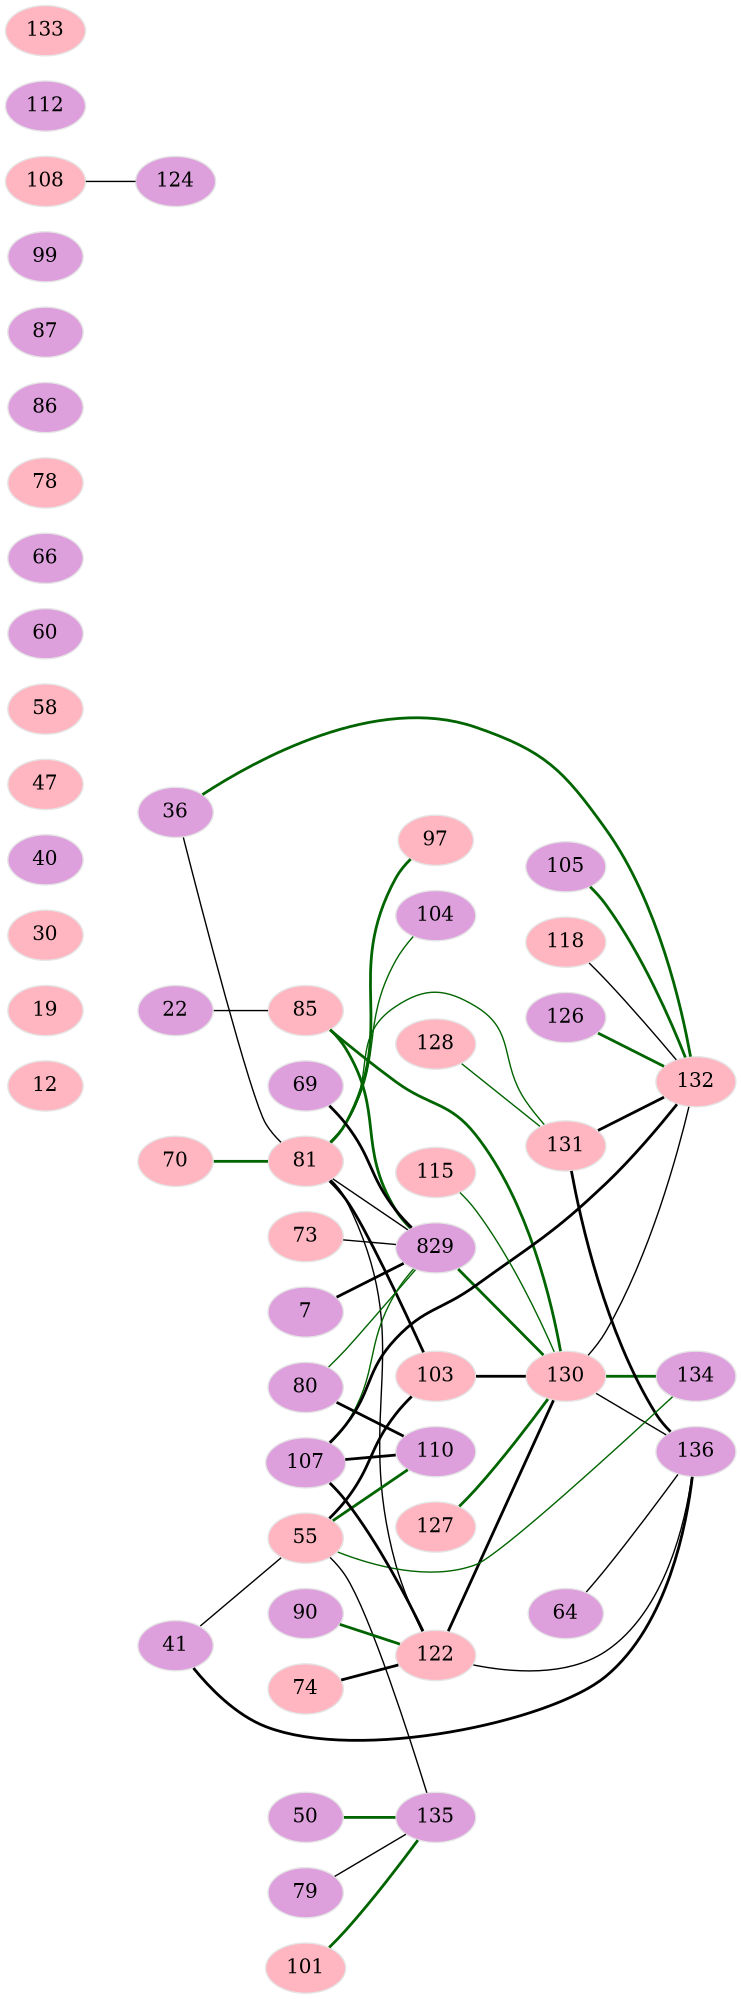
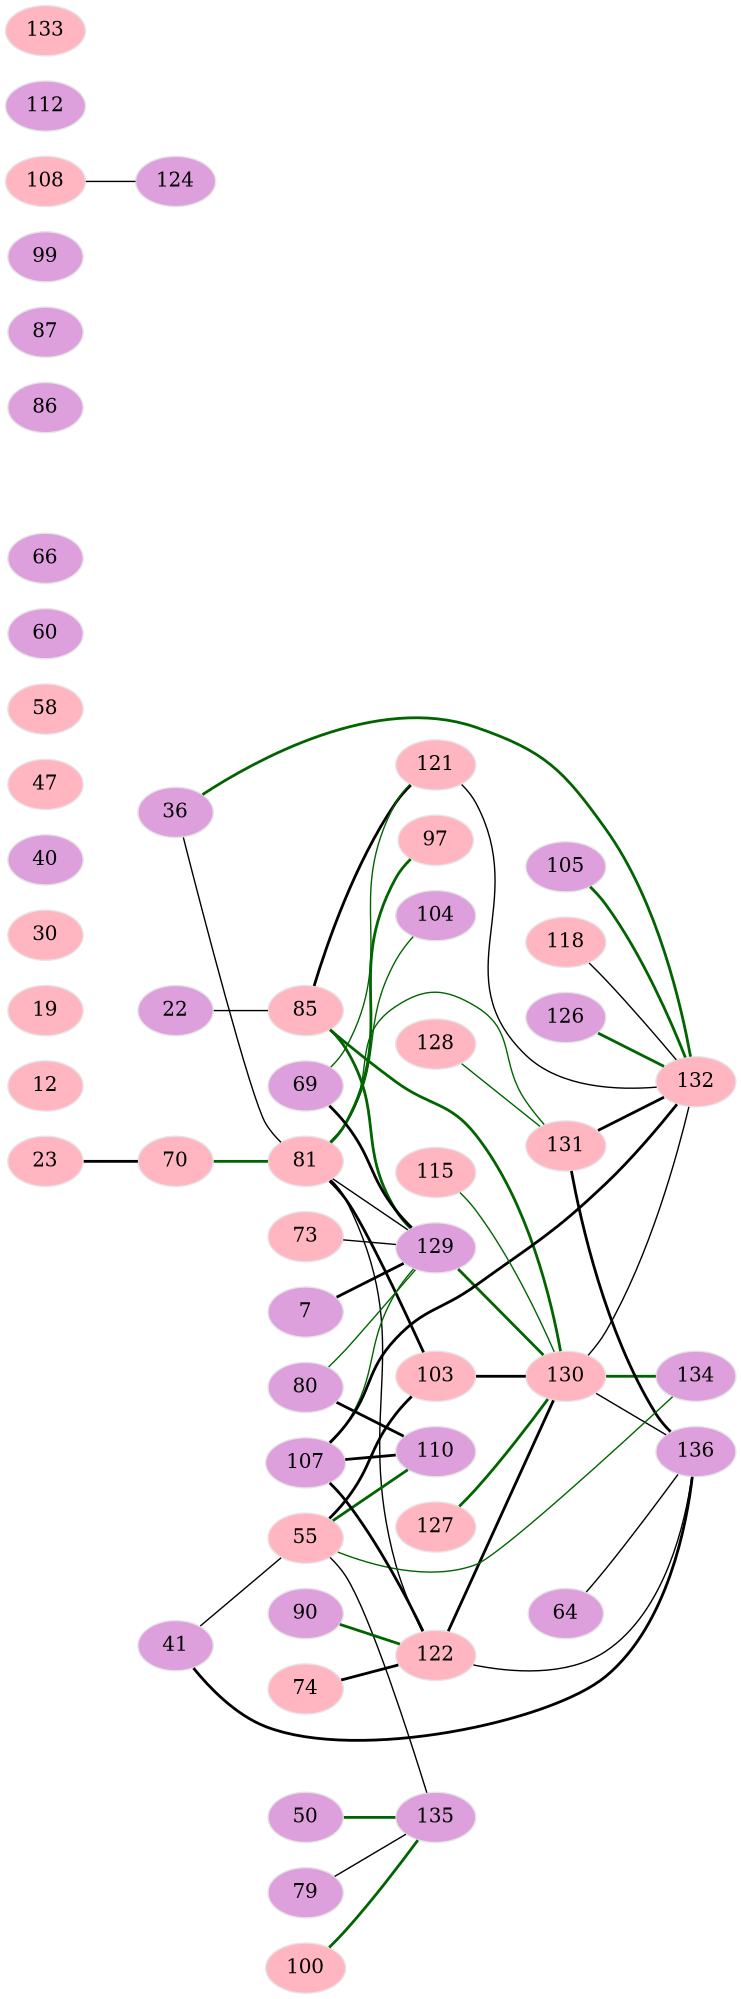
  graph {
    rankdir=LR
    node [color=gray90 fillcolor=plum style=filled]
    edge [color=black style=bold]
-   129 [super="+84+117" label=829]
+   129 [super="+84+117"]
    130 [fillcolor=lightpink super="+13+98+116"]
    7
    12 [fillcolor=lightpink]
    19 [fillcolor=lightpink]
    85 [fillcolor=lightpink super="+67"]
+   121 [fillcolor=lightpink super="+111+59"]
    22
    70 [fillcolor=lightpink super="+14"]
    81 [fillcolor=lightpink super="+45+52+68+29"]
+   23 [fillcolor=lightpink]
    30 [fillcolor=lightpink]
    103 [fillcolor=lightpink super="+24"]
    122 [fillcolor=lightpink super="+109+10+65+114"]
    97 [fillcolor=lightpink]
    104
    131 [fillcolor=lightpink super="+34+82+120+75"]
    36
    132 [fillcolor=lightpink super="+89+92"]
    40
    55 [fillcolor=lightpink super="+6"]
    135 [super="+8"]
    110
    134 [super="+119"]
    41
    136 [super="+62+125"]
    47 [fillcolor=lightpink]
    50
    58 [fillcolor=lightpink]
    60 [super="+31"]
    64 [super="+42"]
    66
    90 [super="+44"]
    69
    73 [fillcolor=lightpink super="+54"]
    74 [fillcolor=lightpink]
-   78 [fillcolor=lightpink super="+43"]
    79
    80 [super="+46"]
    86 [super="+21"]
    87
    99
-   100 [fillcolor=lightpink super="+37+76+96" label=101]
+   100 [fillcolor=lightpink super="+37+76+96"]
    105 [super="+2+56+91"]
    107 [super="+3+20+102+106"]
    108 [fillcolor=lightpink]
    124
    112
    115 [fillcolor=lightpink]
    118 [fillcolor=lightpink]
    126
    127 [fillcolor=lightpink super="+51"]
    128 [fillcolor=lightpink]
    133 [fillcolor=lightpink]
    129 -- 130 [color=darkgreen weight=3]
    130 -- 132 [style=solid weight=2]
    130 -- 134 [color=darkgreen weight=3]
    130 -- 136 [style=solid weight=5]
    7 -- 129
    85 -- 129 [color=darkgreen weight=2]
    85 -- 130 [color=darkgreen]
+   85 -- 121
+   121 -- 132 [style=solid]
    22 -- 85 [style=solid]
    70 -- 81 [color=darkgreen]
    81 -- 129 [style=solid]
    81 -- 103 [weight=2]
    81 -- 122 [style=solid weight=2]
    81 -- 97 [color=darkgreen]
    81 -- 104 [color=darkgreen style=solid]
    81 -- 131 [color=darkgreen style=solid]
+   23 -- 70 [weight=2]
    103 -- 130 [weight=2]
    122 -- 130
    122 -- 136 [style=solid]
    131 -- 132
    131 -- 136
    36 -- 81 [style=solid]
    36 -- 132 [color=darkgreen]
    55 -- 103
    55 -- 135 [style=solid weight=2]
    55 -- 110 [color=darkgreen]
    55 -- 134 [color=darkgreen style=solid]
    41 -- 55 [style=solid]
    41 -- 136
    50 -- 135 [color=darkgreen]
    64 -- 136 [style=solid]
    90 -- 122 [color=darkgreen]
    69 -- 129
+   69 -- 121 [color=darkgreen style=solid]
    73 -- 129 [style=solid]
    74 -- 122
    79 -- 135 [style=solid]
    80 -- 129 [color=darkgreen style=solid]
    80 -- 110 [weight=2]
    100 -- 135 [color=darkgreen]
    105 -- 132 [color=darkgreen]
    107 -- 129 [color=darkgreen style=solid]
    107 -- 122
    107 -- 132
    107 -- 110
    108 -- 124 [style=solid]
    115 -- 130 [color=darkgreen style=solid]
    118 -- 132 [style=solid]
    126 -- 132 [color=darkgreen]
    127 -- 130 [color=darkgreen]
    128 -- 131 [color=darkgreen style=solid]
  }
